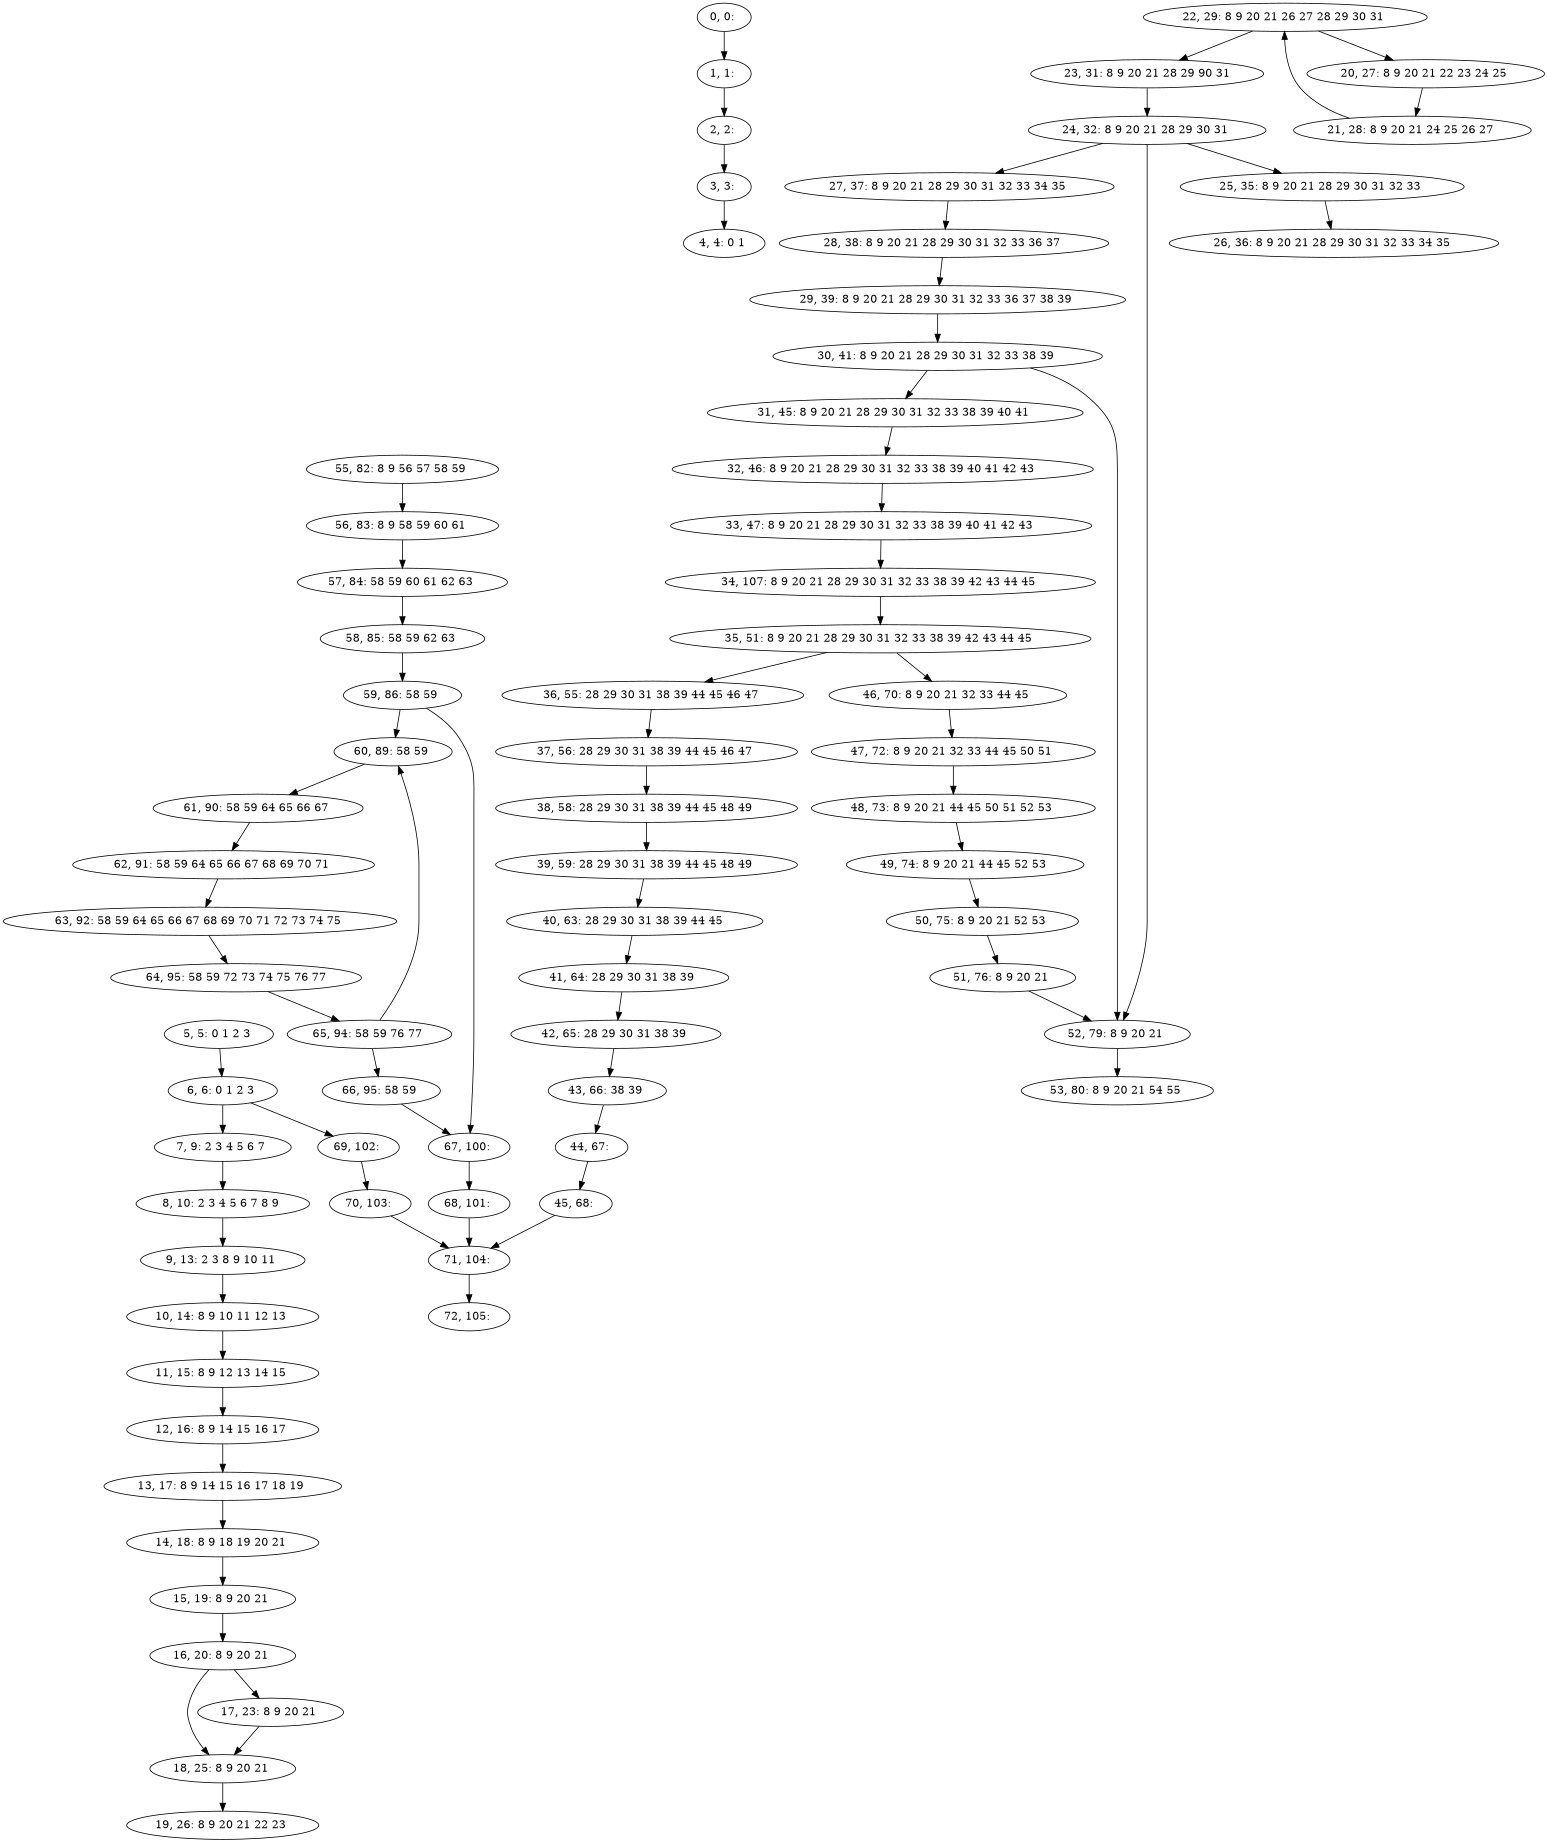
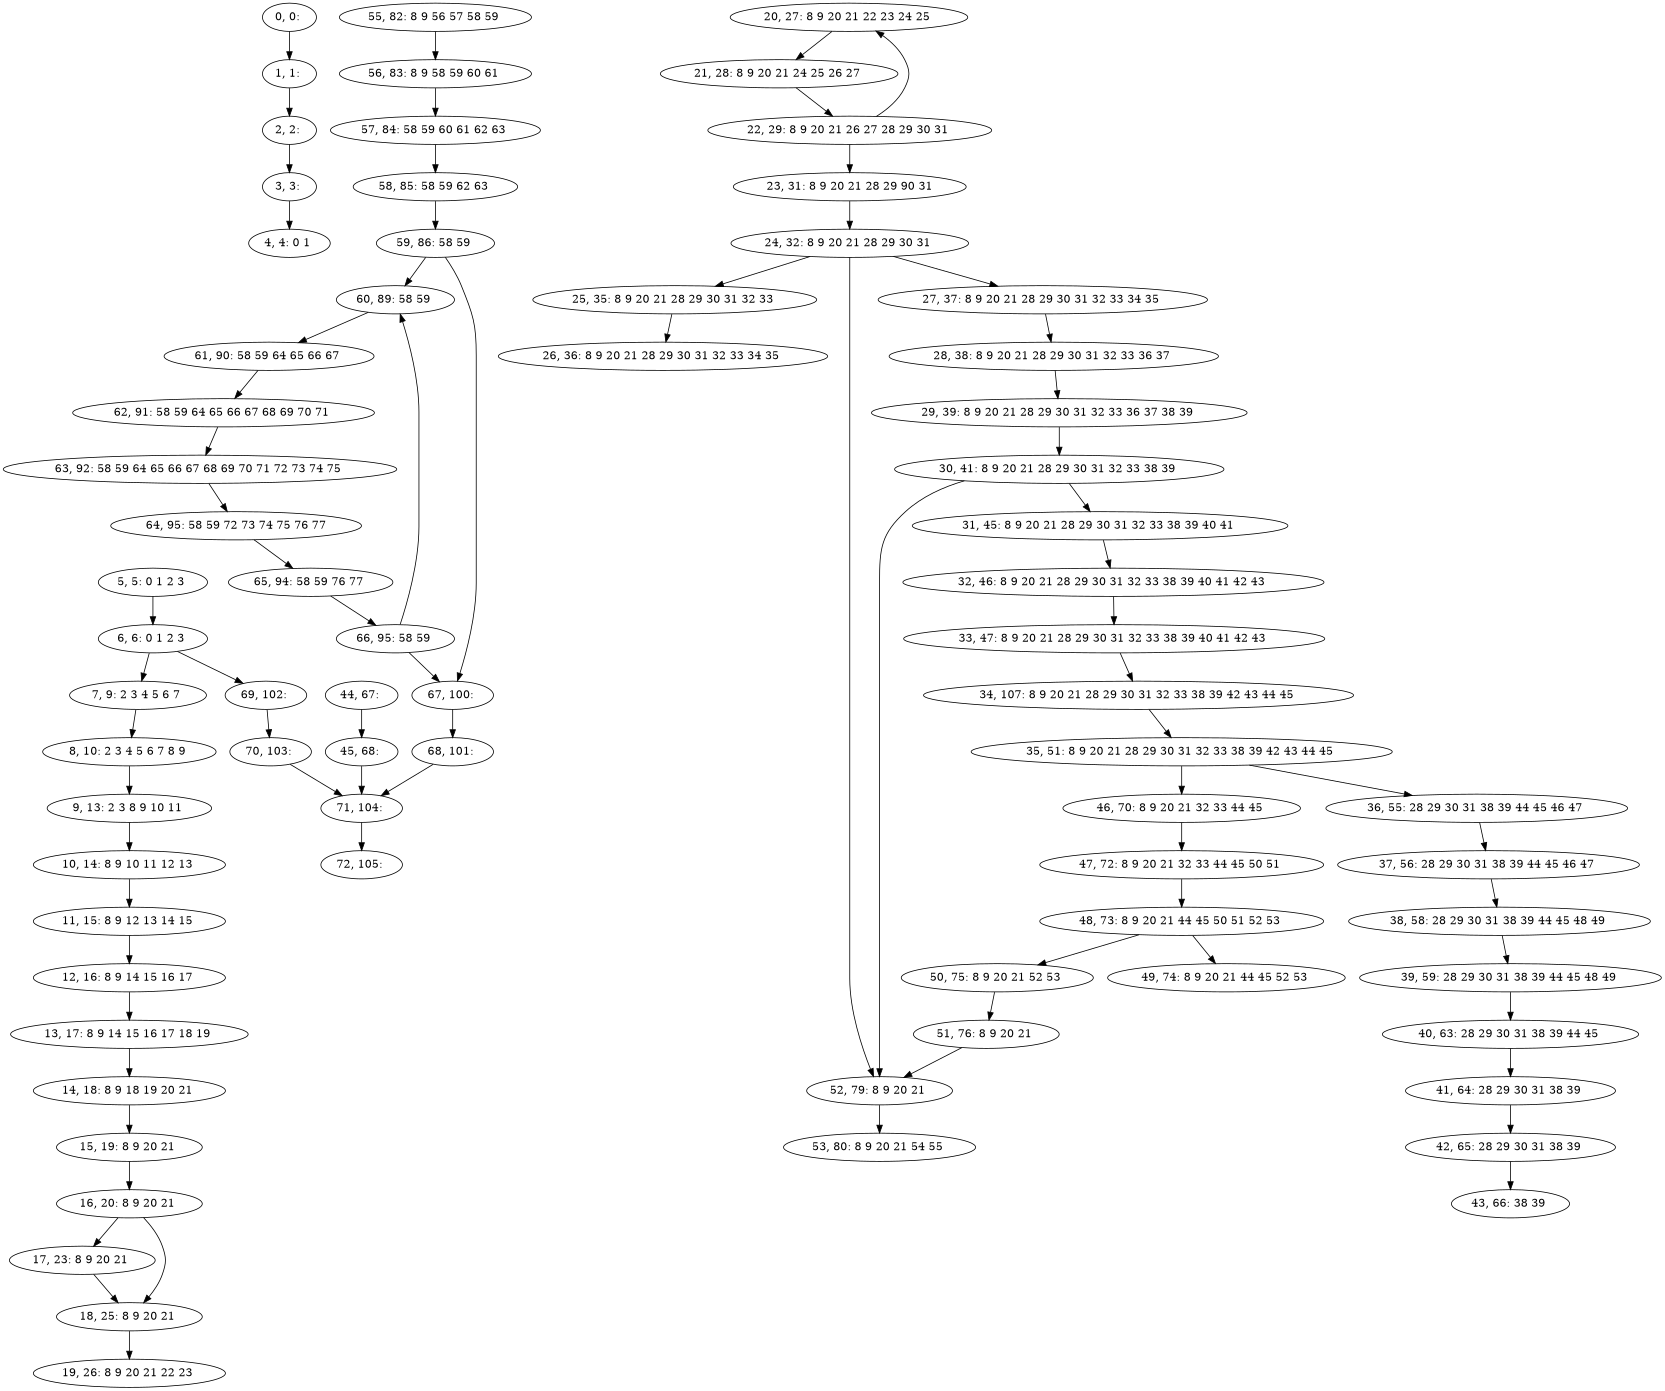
  digraph {
    n1 [label="0, 0: "]
    n2 [label="1, 1: "]
    n3 [label="2, 2: "]
    n4 [label="3, 3: "]
    n5 [label="4, 4: 0 1 "]
    n6 [label="5, 5: 0 1 2 3 "]
    n7 [label="6, 6: 0 1 2 3 "]
    n8 [label="7, 9: 2 3 4 5 6 7 "]
    n9 [label="69, 102: "]
    n10 [label="8, 10: 2 3 4 5 6 7 8 9 "]
    n11 [label="70, 103: "]
    n12 [label="9, 13: 2 3 8 9 10 11 "]
    n13 [label="10, 14: 8 9 10 11 12 13 "]
    n14 [label="11, 15: 8 9 12 13 14 15 "]
    n15 [label="12, 16: 8 9 14 15 16 17 "]
    n16 [label="13, 17: 8 9 14 15 16 17 18 19 "]
    n17 [label="14, 18: 8 9 18 19 20 21 "]
    n18 [label="15, 19: 8 9 20 21 "]
    n19 [label="16, 20: 8 9 20 21 "]
    n20 [label="17, 23: 8 9 20 21 "]
    n21 [label="18, 25: 8 9 20 21 "]
    n22 [label="19, 26: 8 9 20 21 22 23 "]
    n23 [label="20, 27: 8 9 20 21 22 23 24 25 "]
    n24 [label="21, 28: 8 9 20 21 24 25 26 27 "]
    n25 [label="22, 29: 8 9 20 21 26 27 28 29 30 31 "]
    n26 [label="23, 31: 8 9 20 21 28 29 90 31"]
    n27 [label="24, 32: 8 9 20 21 28 29 30 31 "]
    n28 [label="25, 35: 8 9 20 21 28 29 30 31 32 33 "]
    n29 [label="52, 79: 8 9 20 21 "]
    n30 [label="27, 37: 8 9 20 21 28 29 30 31 32 33 34 35 "]
    n31 [label="26, 36: 8 9 20 21 28 29 30 31 32 33 34 35 "]
    n32 [label="53, 80: 8 9 20 21 54 55 "]
    n33 [label="28, 38: 8 9 20 21 28 29 30 31 32 33 36 37 "]
    n34 [label="29, 39: 8 9 20 21 28 29 30 31 32 33 36 37 38 39 "]
    n35 [label="30, 41: 8 9 20 21 28 29 30 31 32 33 38 39 "]
    n36 [label="31, 45: 8 9 20 21 28 29 30 31 32 33 38 39 40 41 "]
    n37 [label="32, 46: 8 9 20 21 28 29 30 31 32 33 38 39 40 41 42 43 "]
    n38 [label="33, 47: 8 9 20 21 28 29 30 31 32 33 38 39 40 41 42 43 "]
    n39 [label="34, 107: 8 9 20 21 28 29 30 31 32 33 38 39 42 43 44 45 "]
    n40 [label="35, 51: 8 9 20 21 28 29 30 31 32 33 38 39 42 43 44 45 "]
    n41 [label="36, 55: 28 29 30 31 38 39 44 45 46 47 "]
    n42 [label="46, 70: 8 9 20 21 32 33 44 45 "]
    n43 [label="37, 56: 28 29 30 31 38 39 44 45 46 47 "]
    n44 [label="47, 72: 8 9 20 21 32 33 44 45 50 51 "]
    n45 [label="38, 58: 28 29 30 31 38 39 44 45 48 49 "]
    n46 [label="39, 59: 28 29 30 31 38 39 44 45 48 49 "]
    n47 [label="40, 63: 28 29 30 31 38 39 44 45 "]
    n48 [label="41, 64: 28 29 30 31 38 39 "]
    n49 [label="42, 65: 28 29 30 31 38 39 "]
    n50 [label="43, 66: 38 39 "]
    n51 [label="44, 67: "]
    n52 [label="45, 68: "]
    n53 [label="71, 104: "]
    n54 [label="72, 105: "]
    n55 [label="48, 73: 8 9 20 21 44 45 50 51 52 53 "]
    n56 [label="49, 74: 8 9 20 21 44 45 52 53 "]
    n57 [label="50, 75: 8 9 20 21 52 53 "]
    n58 [label="51, 76: 8 9 20 21 "]
    n59 [label="55, 82: 8 9 56 57 58 59 "]
    n60 [label="56, 83: 8 9 58 59 60 61 "]
    n61 [label="57, 84: 58 59 60 61 62 63 "]
    n62 [label="58, 85: 58 59 62 63 "]
    n63 [label="59, 86: 58 59 "]
    n64 [label="60, 89: 58 59 "]
    n65 [label="67, 100: "]
    n66 [label="61, 90: 58 59 64 65 66 67 "]
    n67 [label="68, 101: "]
    n68 [label="62, 91: 58 59 64 65 66 67 68 69 70 71 "]
    n69 [label="63, 92: 58 59 64 65 66 67 68 69 70 71 72 73 74 75 "]
    n70 [label="64, 95: 58 59 72 73 74 75 76 77"]
    n71 [label="65, 94: 58 59 76 77 "]
    n72 [label="66, 95: 58 59 "]
    n1 -> n2
    n2 -> n3
    n3 -> n4
    n4 -> n5
    n6 -> n7
    n7 -> n8
    n7 -> n9
    n8 -> n10
    n9 -> n11
    n10 -> n12
    n11 -> n53
    n12 -> n13
    n13 -> n14
    n14 -> n15
    n15 -> n16
    n16 -> n17
    n17 -> n18
    n18 -> n19
    n19 -> n20
    n19 -> n21
    n20 -> n21
    n21 -> n22
    n23 -> n24
    n24 -> n25
    n25 -> n23
    n25 -> n26
    n26 -> n27
    n27 -> n28
    n27 -> n29
    n27 -> n30
    n28 -> n31
    n29 -> n32
    n30 -> n33
    n33 -> n34
    n34 -> n35
    n35 -> n29
    n35 -> n36
    n36 -> n37
    n37 -> n38
    n38 -> n39
    n39 -> n40
    n40 -> n41
    n40 -> n42
    n41 -> n43
    n42 -> n44
    n43 -> n45
    n44 -> n55
    n45 -> n46
    n46 -> n47
    n47 -> n48
    n48 -> n49
    n49 -> n50
-   n50 -> n51
    n51 -> n52
    n52 -> n53
    n53 -> n54
    n55 -> n56
-   n56 -> n57
+   n55 -> n57
    n57 -> n58
    n58 -> n29
    n59 -> n60
    n60 -> n61
    n61 -> n62
    n62 -> n63
    n63 -> n64
    n63 -> n65
    n64 -> n66
    n65 -> n67
    n66 -> n68
    n67 -> n53
    n68 -> n69
    n69 -> n70
    n70 -> n71
    n71 -> n72
-   n71 -> n64
+   n72 -> n64
    n72 -> n65
  }
